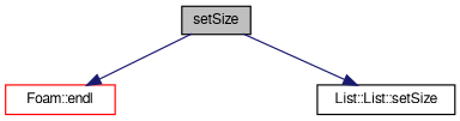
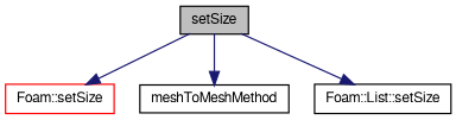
  digraph {
    rankdir=TB
    node [color=black fontname=FreeSans fontsize=10 shape=record]
    edge [color=midnightblue fontname=FreeSans fontsize=10 labelfontname=FreeSans labelfontsize=10 style=solid]
    n1 [fillcolor=grey75 fontcolor=black height=0.2 label=setSize style=filled width=0.4]
-   n2 [color=red height=0.2 label="Foam::endl" width=0.4]
-   n4 [height=0.2 label="List::List::setSize" width=0.4]
+   n2 [color=red height=0.2 label="Foam::setSize" width=0.4]
+   n3 [height=0.2 label=meshToMeshMethod width=0.4]
+   n4 [height=0.2 label="Foam::List::setSize" width=0.4]
    n1 -> n2
+   n1 -> n3
    n1 -> n4
  }
